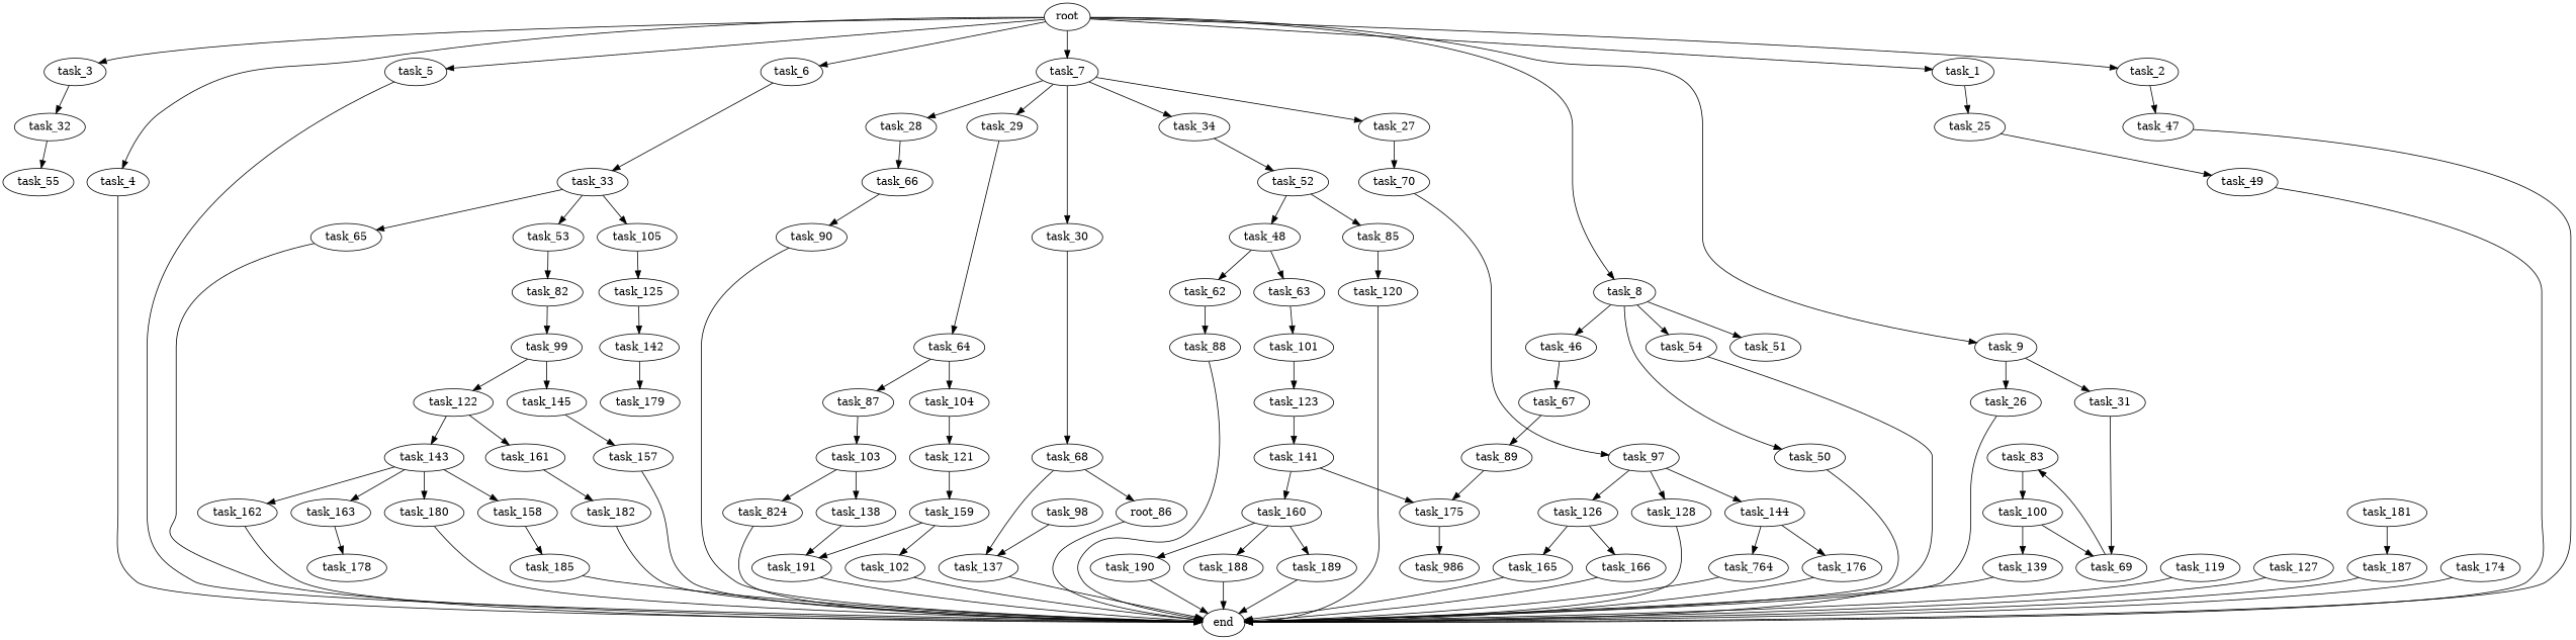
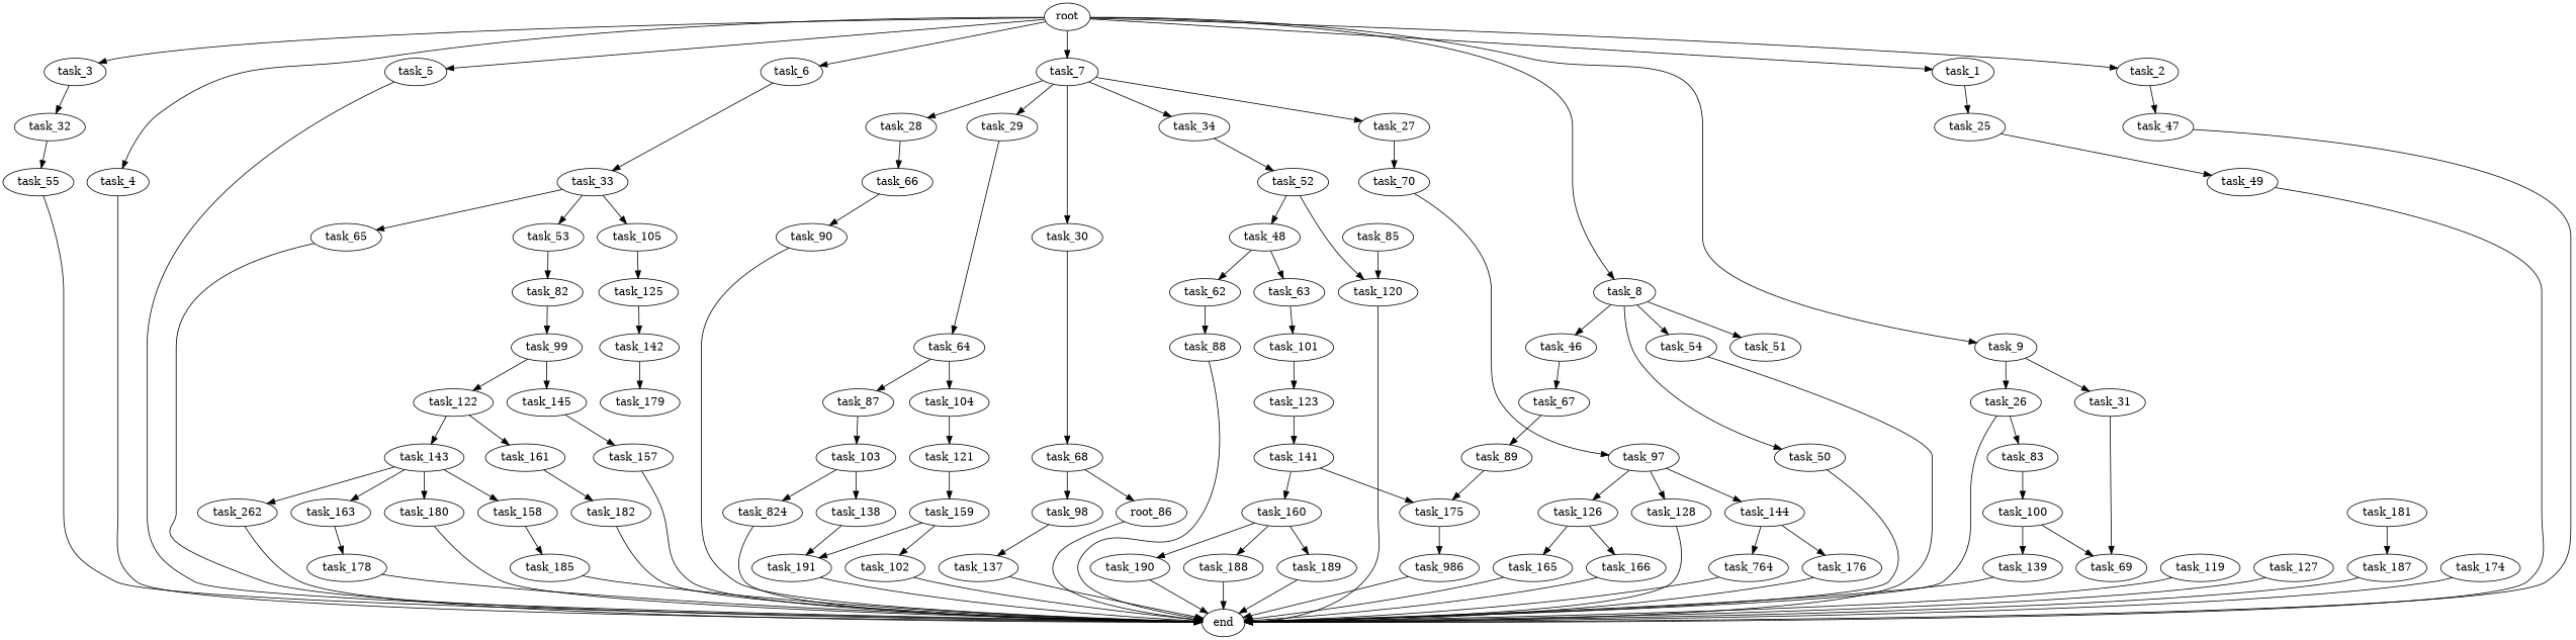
  digraph {
    root
    task_1
    task_2
    task_3
    task_4
    task_5
    task_6
    task_7
    task_8
    task_9
    task_25
    task_47
    task_32
    end
    task_33
    task_27
    task_28
    task_29
    task_30
    task_34
    task_46
    task_50
    task_51
    task_54
    task_26
    task_31
    task_49
    task_55
    task_53
    task_65
    task_105
    task_70
    task_66
    task_64
    task_68
    task_52
    task_67
    task_69
    task_97
    task_90
    task_87
    task_104
    n43 [label=root_86]
    task_98
    task_83
    task_82
    task_48
    task_62
    task_63
    task_85
    task_89
    task_88
    task_101
    task_120
    task_99
    task_123
    task_103
    task_121
    task_175
    task_137
    task_102
    task_100
    task_126
    task_128
    task_144
    task_122
    task_145
    task_125
    task_139
    n70 [label=task_824]
    task_138
    task_119
    task_165
    task_166
    n75 [label=task_764]
    task_176
    task_143
    task_161
    n79 [label=task_157]
    task_127
    task_141
    task_191
    task_159
    task_142
    task_158
-   task_162
+   task_162 [label=task_262]
    task_163
    task_180
    task_182
    task_160
    task_179
    task_181
    task_187
    task_174
    task_188
    task_189
    task_190
    n98 [label=task_986]
    task_185
    task_178
    root -> task_1
    root -> task_2
    root -> task_3
    root -> task_4
    root -> task_5
    root -> task_6
    root -> task_7
    root -> task_8
    root -> task_9
    task_1 -> task_25
    task_2 -> task_47
    task_3 -> task_32
    task_4 -> end
    task_5 -> end
    task_6 -> task_33
    task_7 -> task_27
    task_7 -> task_28
    task_7 -> task_29
    task_7 -> task_30
    task_7 -> task_34
    task_8 -> task_46
    task_8 -> task_50
    task_8 -> task_51
    task_8 -> task_54
    task_9 -> task_26
    task_9 -> task_31
    task_25 -> task_49
    task_47 -> end
    task_32 -> task_55
    task_33 -> task_53
    task_33 -> task_65
    task_33 -> task_105
    task_27 -> task_70
    task_28 -> task_66
    task_29 -> task_64
    task_30 -> task_68
    task_34 -> task_52
    task_46 -> task_67
    task_50 -> end
    task_54 -> end
    task_26 -> end
    task_31 -> task_69
    task_49 -> end
+   task_55 -> end
    task_53 -> task_82
    task_65 -> end
    task_105 -> task_125
    task_70 -> task_97
    task_66 -> task_90
    task_64 -> task_87
    task_64 -> task_104
    task_68 -> n43
-   task_68 -> task_137
+   task_68 -> task_98
    task_52 -> task_48
-   task_52 -> task_85
+   task_52 -> task_120
    task_67 -> task_89
-   task_69 -> task_83
+   task_26 -> task_83
    task_97 -> task_126
    task_97 -> task_128
    task_97 -> task_144
    task_90 -> end
    task_87 -> task_103
    task_104 -> task_121
    n43 -> end
    task_98 -> task_137
    task_83 -> task_100
    task_82 -> task_99
    task_48 -> task_62
    task_48 -> task_63
    task_62 -> task_88
    task_63 -> task_101
    task_85 -> task_120
    task_89 -> task_175
    task_88 -> end
    task_101 -> task_123
    task_120 -> end
    task_99 -> task_122
    task_99 -> task_145
    task_123 -> task_141
    task_103 -> n70
    task_103 -> task_138
    task_121 -> task_159
    task_175 -> n98
    task_137 -> end
    task_102 -> end
    task_100 -> task_69
    task_100 -> task_139
    task_126 -> task_165
    task_126 -> task_166
    task_128 -> end
    task_144 -> n75
    task_144 -> task_176
    task_122 -> task_143
    task_122 -> task_161
    task_145 -> n79
    task_125 -> task_142
    task_139 -> end
    n70 -> end
    task_138 -> task_191
    task_119 -> end
    task_165 -> end
    task_166 -> end
    n75 -> end
    task_176 -> end
    task_143 -> task_158
    task_143 -> task_162
    task_143 -> task_163
    task_143 -> task_180
    task_161 -> task_182
    n79 -> end
    task_127 -> end
    task_141 -> task_175
    task_141 -> task_160
    task_191 -> end
    task_159 -> task_102
    task_159 -> task_191
    task_142 -> task_179
    task_158 -> task_185
    task_162 -> end
    task_163 -> task_178
    task_180 -> end
    task_182 -> end
    task_160 -> task_188
    task_160 -> task_189
    task_160 -> task_190
    task_181 -> task_187
    task_187 -> end
    task_174 -> end
    task_188 -> end
    task_189 -> end
    task_190 -> end
+   n98 -> end
    task_185 -> end
+   task_178 -> end
  }
